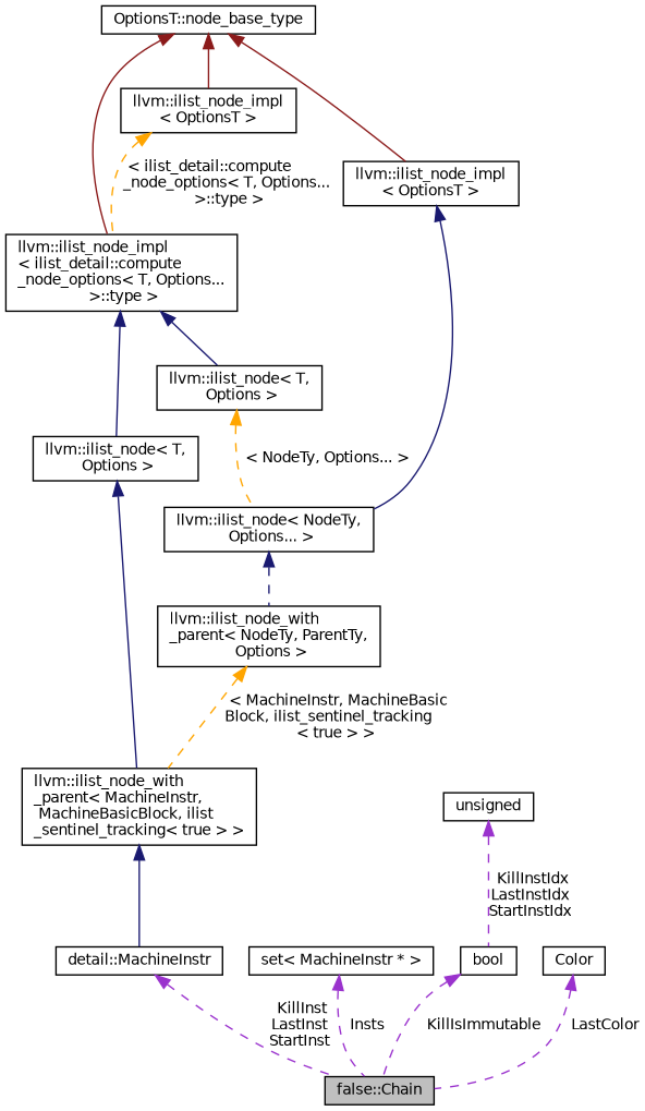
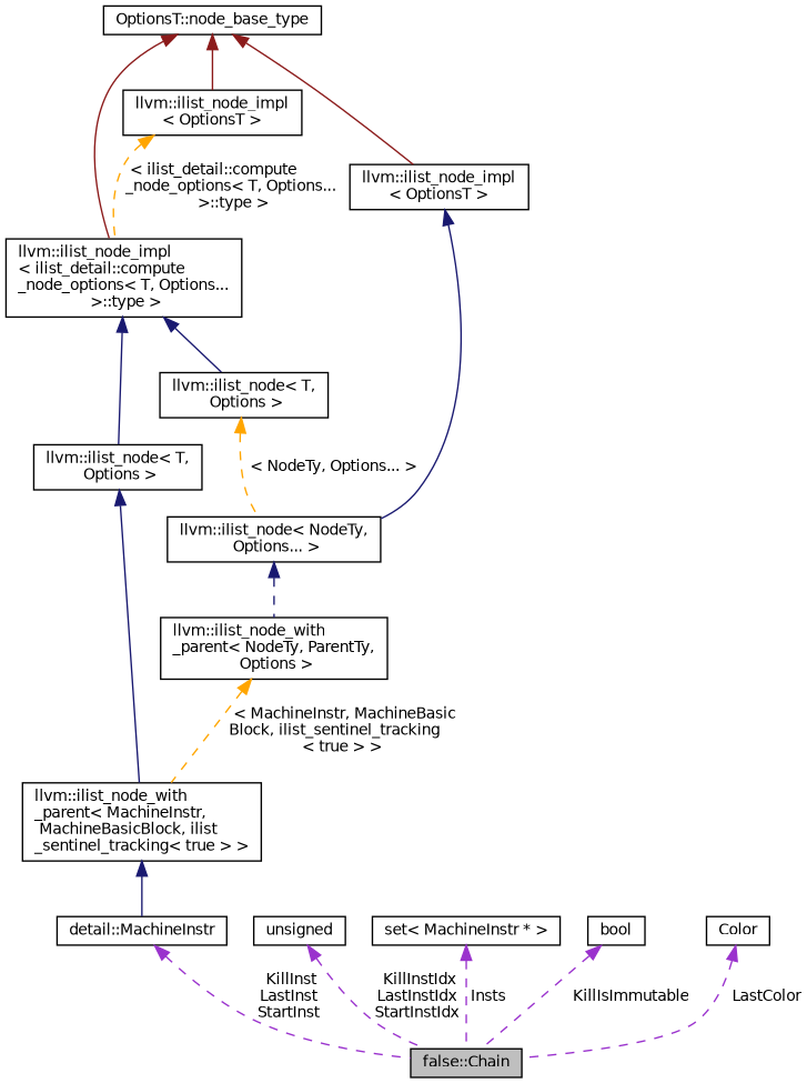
  digraph {
    rankdir=TB
    node [color=black fontname=Helvetica fontsize=10 shape=box]
    edge [color=midnightblue dir=back fontname=Helvetica fontsize=10 labelfontname=Helvetica labelfontsize=10 style=dashed]
    n1 [fillcolor=grey75 fontcolor=black height=0.2 label="false::Chain" style=filled width=0.4]
    n2 [height=0.2 label="detail::MachineInstr" width=0.4]
    n3 [height=0.2 label="llvm::ilist_node_with\l_parent\< MachineInstr,\l MachineBasicBlock, ilist\l_sentinel_tracking\< true \> \>" width=0.4]
    n4 [height=0.2 label="llvm::ilist_node\< T,\l Options \>" width=0.4]
    n5 [height=0.2 label="llvm::ilist_node_impl\l\< ilist_detail::compute\l_node_options\< T, Options...\l \>::type \>" width=0.4]
    n6 [height=0.2 label="llvm::ilist_node\< T,\l Options \>" width=0.4]
    n7 [height=0.2 label="llvm::ilist_node\< NodeTy,\l Options... \>" width=0.4]
    n8 [height=0.2 label="OptionsT::node_base_type" width=0.4]
    n9 [height=0.2 label="llvm::ilist_node_impl\l\< OptionsT \>" width=0.4]
    n10 [height=0.2 label="llvm::ilist_node_impl\l\< OptionsT \>" width=0.4]
    n11 [height=0.2 label="llvm::ilist_node_with\l_parent\< NodeTy, ParentTy,\l Options \>" width=0.4]
    n12 [height=0.2 label=unsigned width=0.4]
    n13 [height=0.2 label="set\< MachineInstr * \>" width=0.4]
    n14 [height=0.2 label=bool width=0.4]
    n15 [height=0.2 label=Color width=0.4]
    n2 -> n1 [color=darkorchid3 label=" KillInst\nLastInst\nStartInst"]
    n3 -> n2 [style=solid]
    n4 -> n3 [style=solid]
    n5 -> n4 [style=solid]
    n5 -> n6 [style=solid]
    n6 -> n7 [color=orange label=" \< NodeTy, Options... \>"]
    n7 -> n11
    n8 -> n5 [color=firebrick4 style=solid]
    n8 -> n9 [color=firebrick4 style=solid]
    n8 -> n10 [color=firebrick4 style=solid]
    n9 -> n5 [color=orange label=" \< ilist_detail::compute\l_node_options\< T, Options...\l \>::type \>"]
    n10 -> n7 [style=solid]
    n11 -> n3 [color=orange label=" \< MachineInstr, MachineBasic\lBlock, ilist_sentinel_tracking\l\< true \> \>"]
-   n12 -> n14 [color=darkorchid3 label=" KillInstIdx\nLastInstIdx\nStartInstIdx"]
+   n12 -> n1 [color=darkorchid3 label=" KillInstIdx\nLastInstIdx\nStartInstIdx"]
    n13 -> n1 [color=darkorchid3 label=" Insts"]
    n14 -> n1 [color=darkorchid3 label=" KillIsImmutable"]
    n15 -> n1 [color=darkorchid3 label=" LastColor"]
  }
